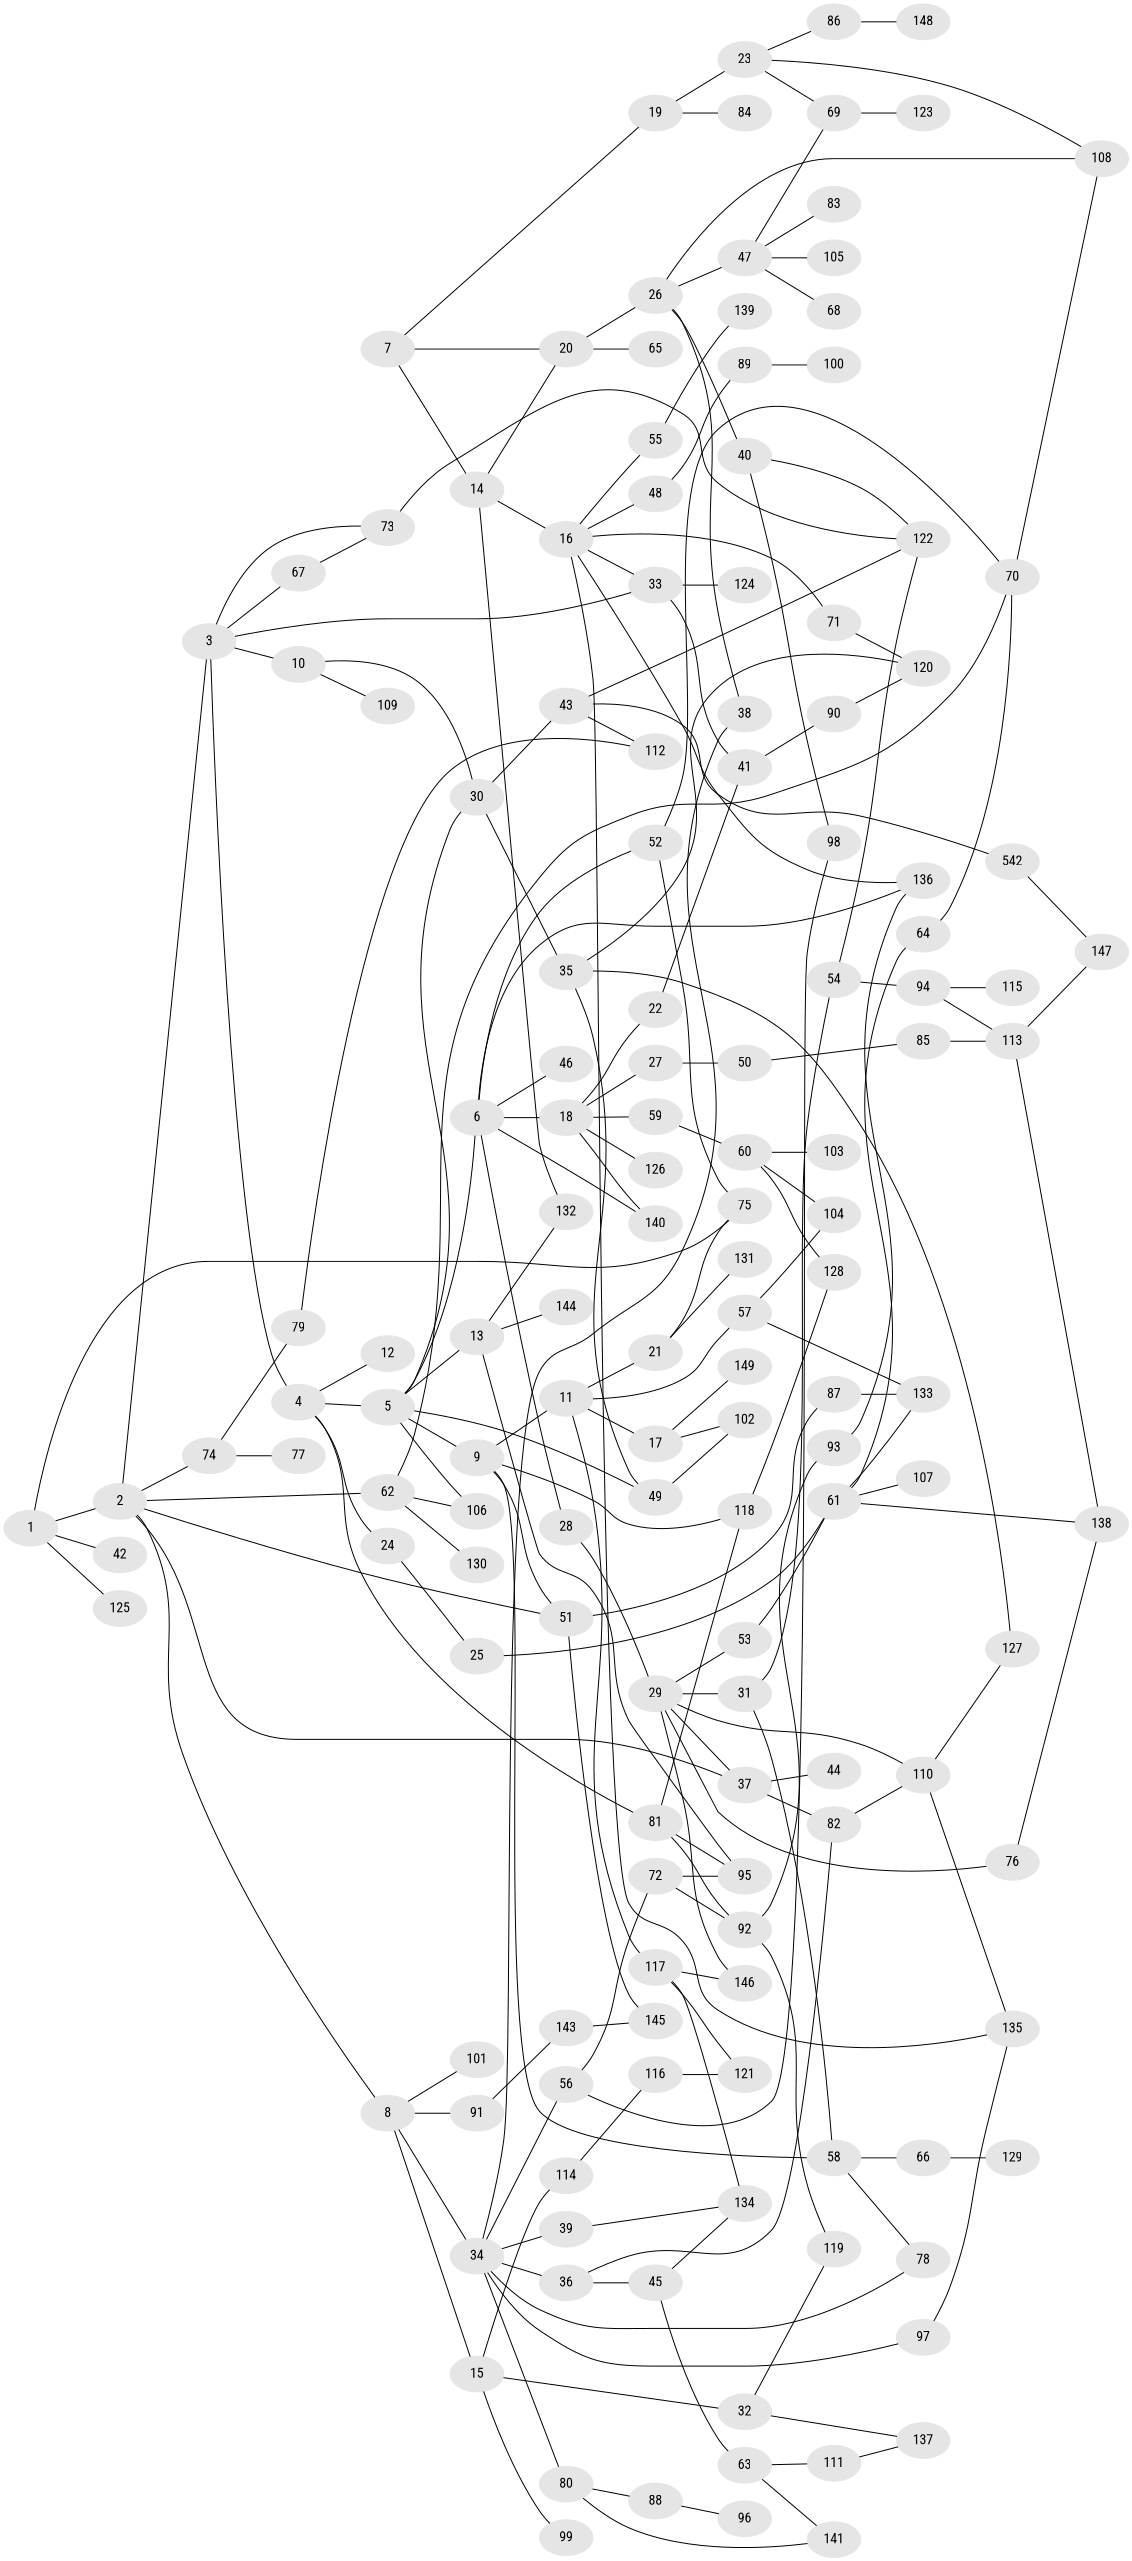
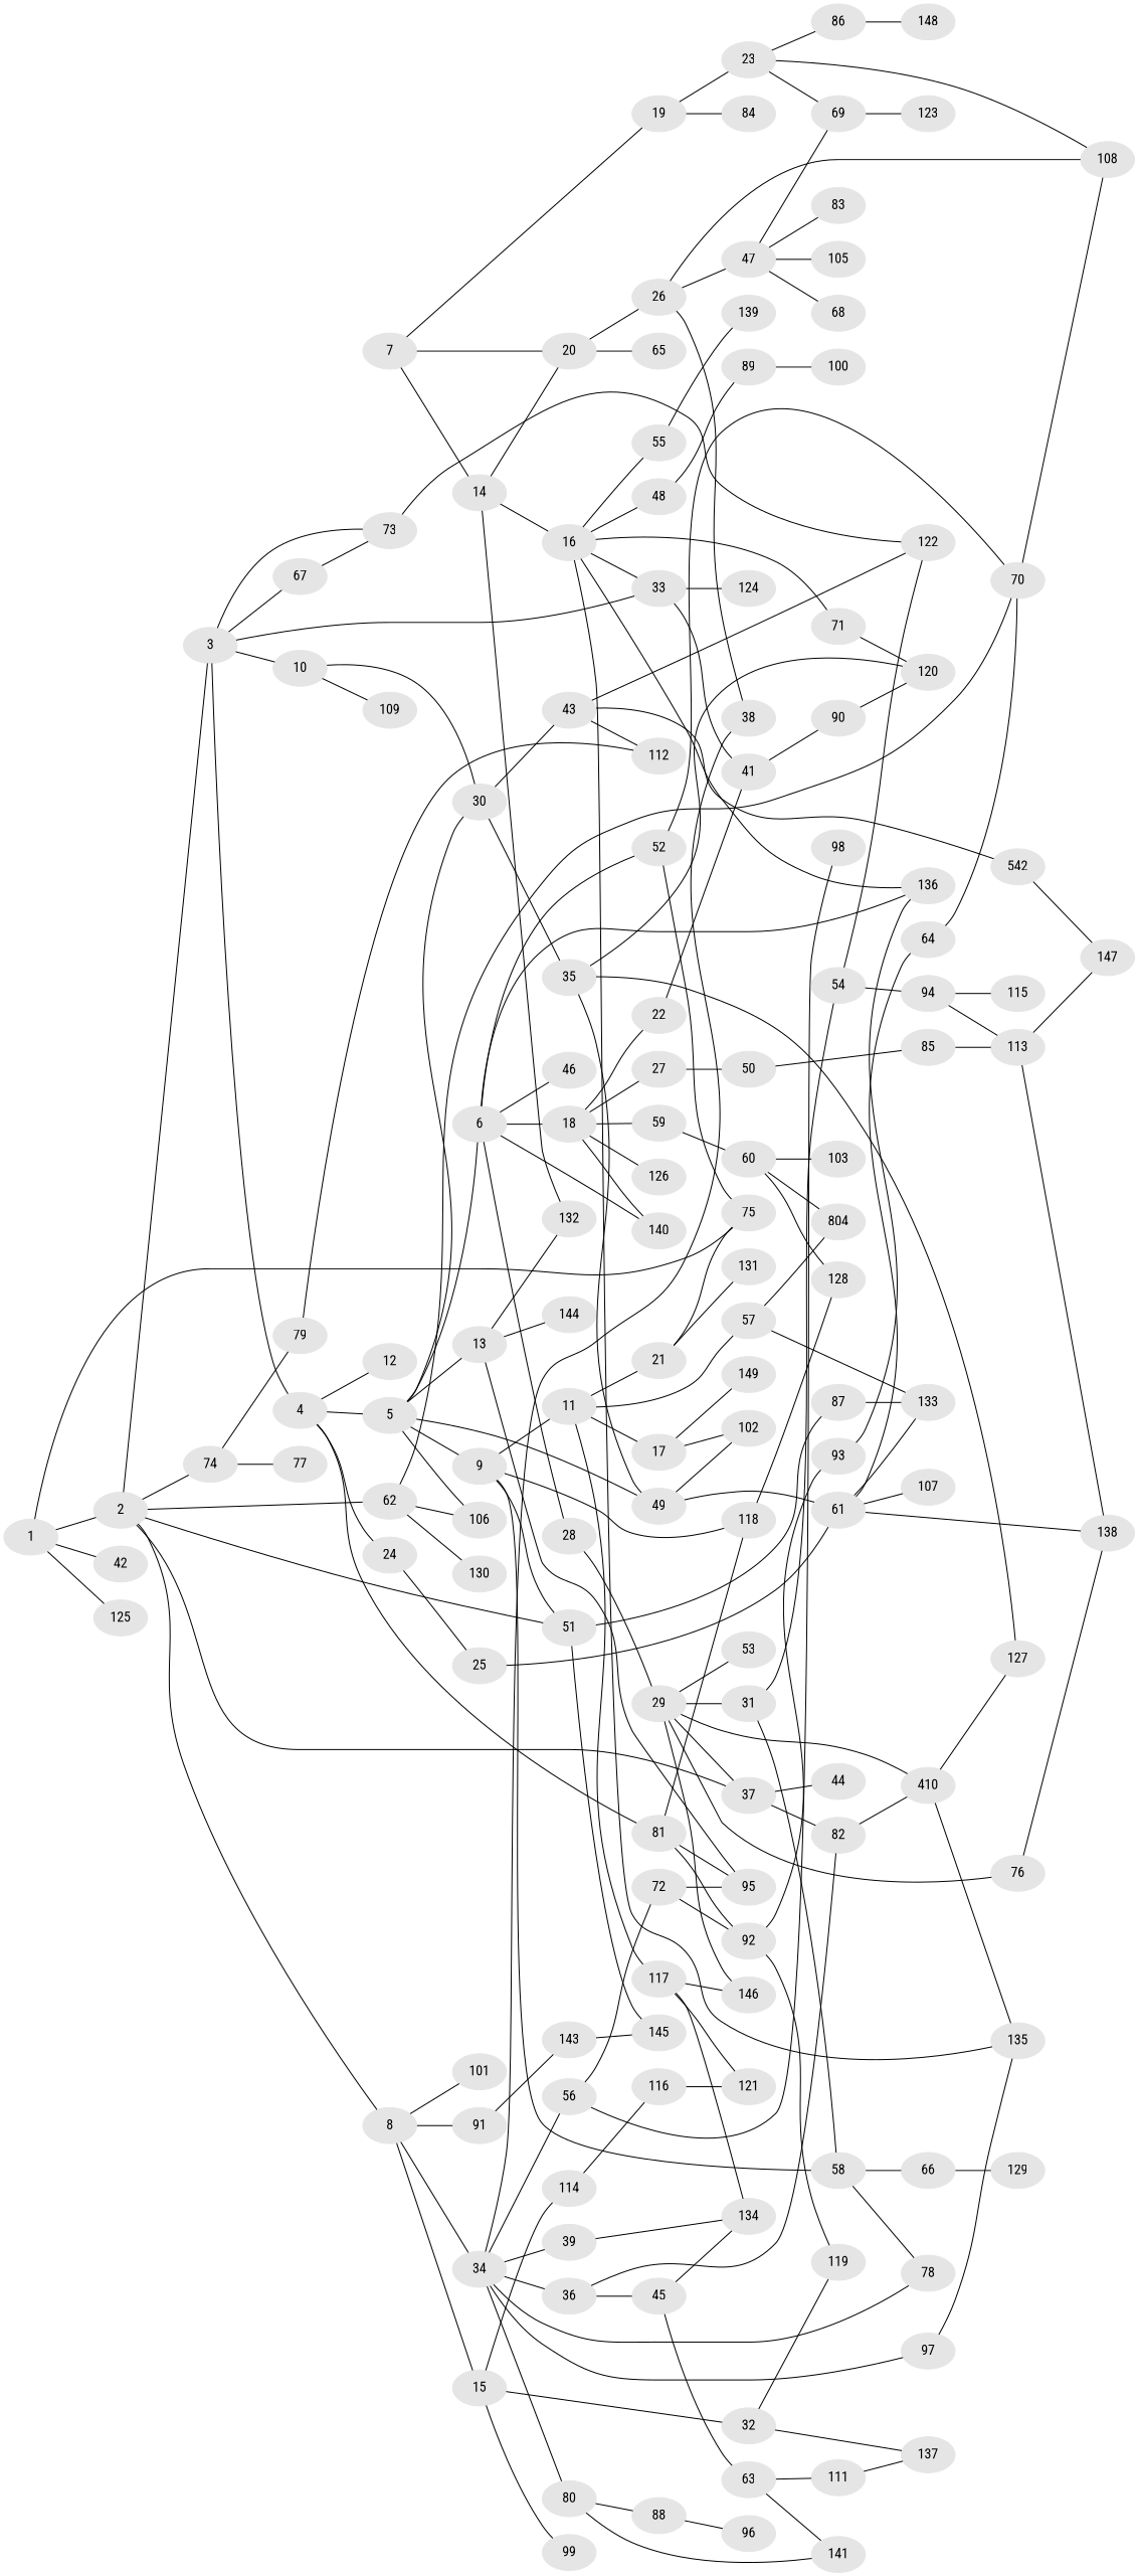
  graph {
    fontname="Roboto Condensed"
    rankdir=LR
    node [color=gray90 fontname="Roboto Condensed" style=filled]
    edge [fontname="Roboto Condensed"]
    1
    2
    42
    75
    125
    3
    8
    37
    51
    62
    74
    7
    14
    19
    20
    4
    10
    33
    67
    73
    15
    34
    91
    101
    82
    44
    87
    145
    106
    70
    130
    77
    79
    5
    12
    24
    81
    30
    109
    41
    124
    122
    6
    9
    13
    49
    25
    118
    95
    92
    18
    28
    46
    52
    136
    140
    11
    58
    132
    144
    35
    43
    102
    22
    27
    59
    126
    29
    16
    23
    84
    26
    65
    32
    99
    114
    38
    36
    39
    56
    78
    80
    97
    143
    17
    21
    57
    117
    66
    128
    149
    131
-   104
+   104 [label=804]
    133
    146
    134
    121
    48
    55
    71
    135
    119
    137
    116
    89
    139
    120
    50
    60
    69
    86
    108
-   40
    47
    90
    123
    148
    61
    64
    107
    138
    98
    68
    83
    105
    85
    31
    53
    76
-   110
+   110 [label=410]
    54
    127
    112
    n134 [label=542]
    94
    45
    72
    141
    88
    63
    147
    111
    100
    113
    115
    129
    103
    93
    96
    1 -- 2
    1 -- 42
    1 -- 75
    1 -- 125
    2 -- 3
    2 -- 8
    2 -- 37
    2 -- 51
    2 -- 62
    2 -- 74
    3 -- 4
    3 -- 10
    3 -- 33
    3 -- 67
    3 -- 73
    8 -- 15
    8 -- 34
    8 -- 91
    8 -- 101
    37 -- 82
    37 -- 44
    51 -- 87
    51 -- 145
    62 -- 106
    62 -- 70
    62 -- 130
    74 -- 77
    74 -- 79
    7 -- 14
    7 -- 19
    7 -- 20
    14 -- 20
    14 -- 132
    14 -- 16
    19 -- 23
    19 -- 84
    20 -- 26
    20 -- 65
    4 -- 5
    4 -- 12
    4 -- 24
    4 -- 81
    10 -- 30
    10 -- 109
    33 -- 41
    33 -- 124
    67 -- 73
    73 -- 122
    15 -- 32
    15 -- 99
    15 -- 114
    34 -- 38
    34 -- 36
    34 -- 39
    34 -- 56
    34 -- 78
    34 -- 80
    34 -- 97
    91 -- 143
    82 -- 110
    87 -- 133
    70 -- 108
    79 -- 112
    5 -- 106
    5 -- 30
    5 -- 6
    5 -- 9
    5 -- 13
    5 -- 49
    24 -- 25
    81 -- 118
    81 -- 95
    81 -- 92
    30 -- 35
    30 -- 43
    41 -- 90
    6 -- 18
    6 -- 28
    6 -- 46
    6 -- 52
    6 -- 136
    6 -- 140
    9 -- 51
    9 -- 118
    9 -- 11
    9 -- 58
    13 -- 95
    13 -- 132
    13 -- 144
    49 -- 102
    25 -- 61
    118 -- 128
    92 -- 119
    92 -- 93
    18 -- 140
    18 -- 22
    18 -- 27
    18 -- 59
    18 -- 126
    28 -- 29
    52 -- 75
    52 -- 70
    11 -- 17
    11 -- 21
    11 -- 57
    11 -- 117
    58 -- 78
    58 -- 66
    35 -- 49
    35 -- 120
    35 -- 127
    43 -- 122
    43 -- 112
    43 -- n134
    22 -- 41
    27 -- 50
    59 -- 60
    29 -- 37
    29 -- 146
    29 -- 31
    29 -- 53
    29 -- 76
    29 -- 110
    16 -- 33
    16 -- 136
    16 -- 48
    16 -- 55
    16 -- 71
    16 -- 135
    23 -- 69
    23 -- 86
    23 -- 108
    26 -- 38
    26 -- 108
-   26 -- 40
    26 -- 47
    32 -- 119
    32 -- 137
    114 -- 116
    36 -- 82
    36 -- 45
    39 -- 134
    56 -- 98
    56 -- 72
    80 -- 141
    80 -- 88
    97 -- 135
    143 -- 145
    17 -- 102
    17 -- 149
    21 -- 75
    21 -- 131
    57 -- 104
    57 -- 133
    117 -- 146
    117 -- 134
    117 -- 121
    66 -- 129
    48 -- 89
    55 -- 139
    71 -- 120
    116 -- 121
    89 -- 100
    50 -- 85
    60 -- 128
    60 -- 104
    60 -- 103
    69 -- 123
    86 -- 148
-   40 -- 122
-   40 -- 98
    47 -- 69
    47 -- 68
    47 -- 83
    47 -- 105
    90 -- 120
    61 -- 133
    61 -- 64
    61 -- 107
    61 -- 138
    64 -- 70
    85 -- 113
    31 -- 58
    31 -- 54
-   53 -- 61
+   49 -- 61
    76 -- 138
    110 -- 135
    110 -- 127
    54 -- 122
    54 -- 94
    n134 -- 147
    94 -- 113
    94 -- 115
    45 -- 134
    45 -- 63
    72 -- 95
    72 -- 92
    88 -- 96
    63 -- 141
    63 -- 111
    111 -- 137
    113 -- 138
    113 -- 147
    93 -- 136
  }
